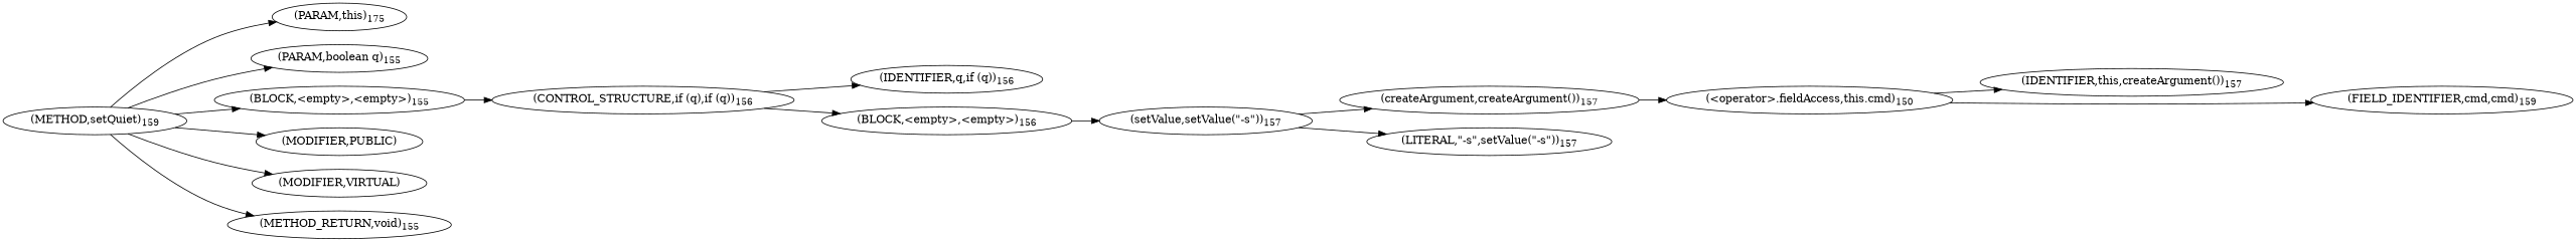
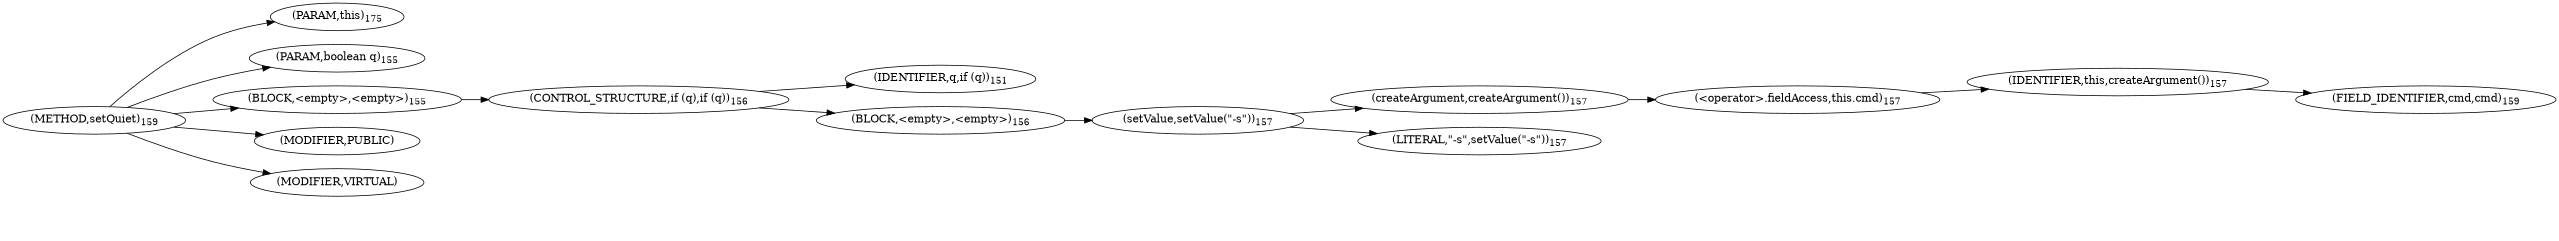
  digraph {
    rankdir=LR
    n1 [label=<(METHOD,setQuiet)<SUB>159</SUB>>]
    n2 [label=<(PARAM,this)<SUB>175</SUB>>]
    n3 [label=<(PARAM,boolean q)<SUB>155</SUB>>]
    n4 [label=<(BLOCK,&lt;empty&gt;,&lt;empty&gt;)<SUB>155</SUB>>]
    n5 [label=<(MODIFIER,PUBLIC)>]
    n6 [label=<(MODIFIER,VIRTUAL)>]
-   n7 [label=<(METHOD_RETURN,void)<SUB>155</SUB>>]
    n8 [label=<(CONTROL_STRUCTURE,if (q),if (q))<SUB>156</SUB>>]
-   n9 [label=<(IDENTIFIER,q,if (q))<SUB>156</SUB>>]
+   n9 [label=<(IDENTIFIER,q,if (q))<SUB>151</SUB>>]
    n10 [label=<(BLOCK,&lt;empty&gt;,&lt;empty&gt;)<SUB>156</SUB>>]
    n11 [label=<(setValue,setValue(&quot;-s&quot;))<SUB>157</SUB>>]
    n12 [label=<(createArgument,createArgument())<SUB>157</SUB>>]
    n13 [label=<(LITERAL,&quot;-s&quot;,setValue(&quot;-s&quot;))<SUB>157</SUB>>]
-   n14 [label=<(&lt;operator&gt;.fieldAccess,this.cmd)<SUB>150</SUB>>]
+   n14 [label=<(&lt;operator&gt;.fieldAccess,this.cmd)<SUB>157</SUB>>]
    n15 [label=<(IDENTIFIER,this,createArgument())<SUB>157</SUB>>]
    n16 [label=<(FIELD_IDENTIFIER,cmd,cmd)<SUB>159</SUB>>]
    n1 -> n2
    n1 -> n3
    n1 -> n4
    n1 -> n5
    n1 -> n6
-   n1 -> n7
    n4 -> n8
    n8 -> n9
    n8 -> n10
    n10 -> n11
    n11 -> n12
    n11 -> n13
    n12 -> n14
    n14 -> n15
-   n14 -> n16
+   n15 -> n16
  }
